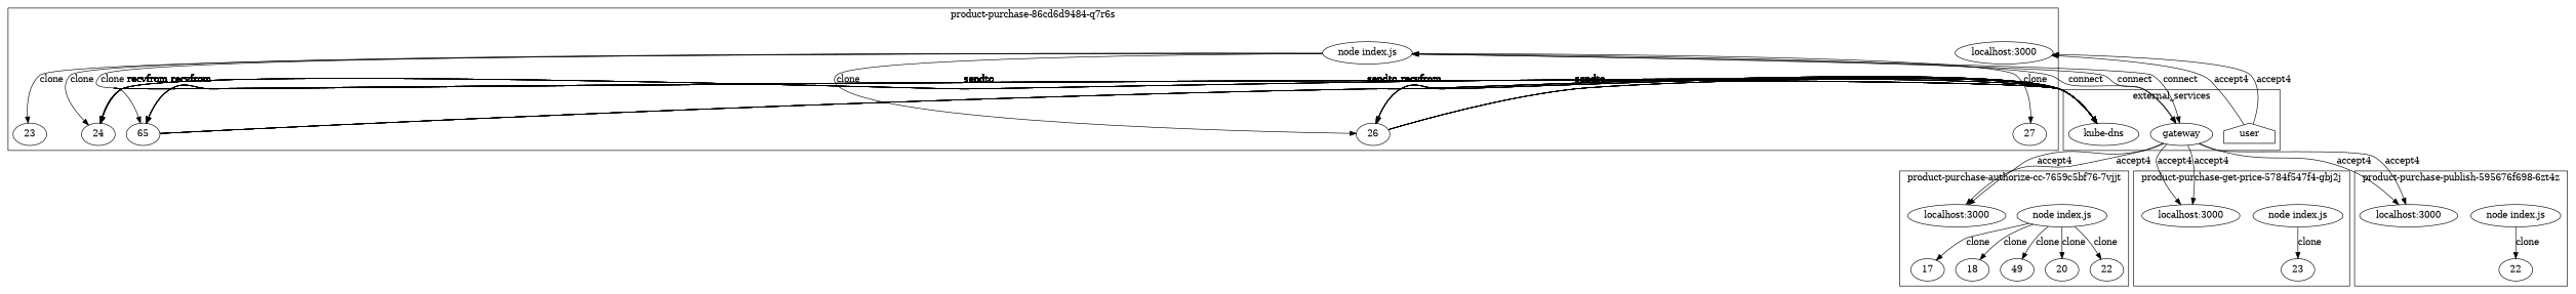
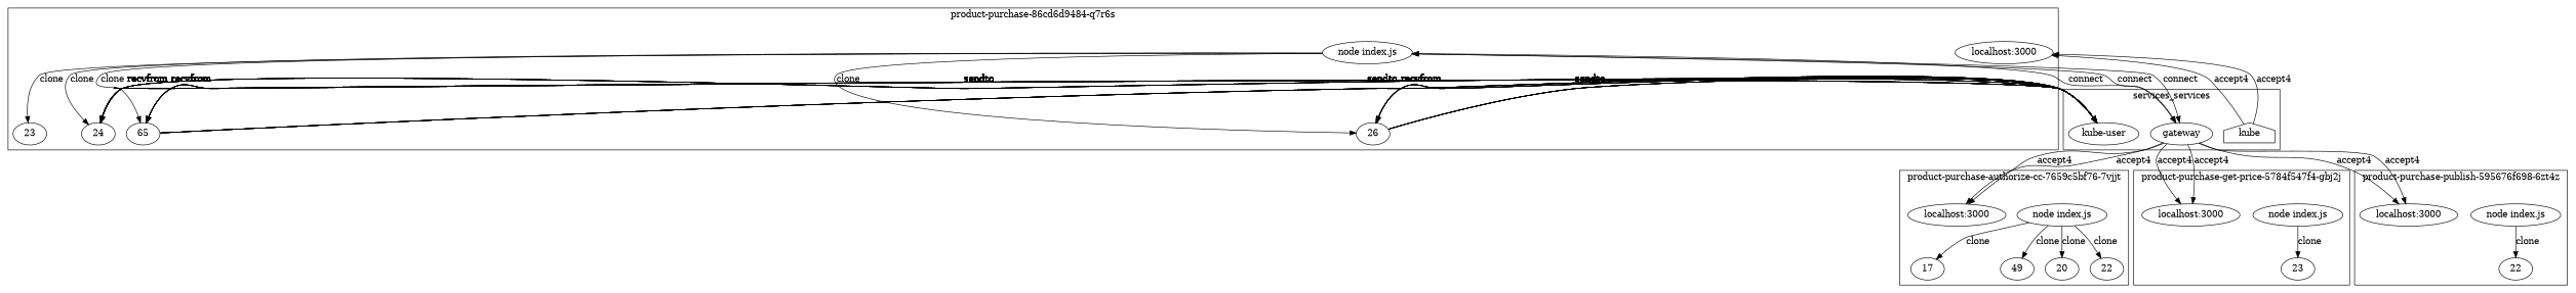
  digraph {
    n1 [label="node index.js"]
    n2 [label=17]
-   n3 [label=18]
    n4 [label=49]
    n5 [label=20]
    n6 [label=22]
    n7 [label="localhost:3000"]
    n8 [label="node index.js"]
    n9 [label=23]
    n10 [label=24]
    n11 [label=65]
    n12 [label=26]
-   n13 [label=27]
    n14 [label="localhost:3000"]
    n15 [label="node index.js"]
    n16 [label=23]
    n17 [label="localhost:3000"]
    n18 [label="node index.js"]
    n19 [label=22]
    n20 [label="localhost:3000"]
    n21 [label=gateway]
-   n22 [label="kube-dns"]
-   user [shape=house]
+   n22 [label="kube-user"]
+   user [shape=house label=kube]
    subgraph cluster_1 {
      label=" product-purchase-authorize-cc-7659c5bf76-7vjjt "
      n1
      n2
-     n3
      n4
      n5
      n6
      n7
    }
    subgraph cluster_2 {
      label=" product-purchase-86cd6d9484-q7r6s "
      n8
      n9
      n10
      n11
      n12
-     n13
      n14
    }
    subgraph cluster_3 {
      label=" product-purchase-get-price-5784f547f4-gbj2j "
      n15
      n16
      n17
    }
    subgraph cluster_4 {
      label=" product-purchase-publish-595676f698-6zt4z "
      n18
      n19
      n20
    }
    subgraph cluster_5 {
-     label=external_services
+     label=services_services
      n21
      n22
      user
    }
    n1 -> n2 [label=clone]
-   n1 -> n3 [label=clone]
    n1 -> n4 [label=clone]
    n1 -> n5 [label=clone]
    n1 -> n6 [label=clone]
    n8 -> n9 [label=clone]
    n8 -> n10 [label=clone]
    n8 -> n11 [label=clone]
    n8 -> n12 [label=clone]
-   n8 -> n13 [label=clone]
    n8 -> n21 [dir=both label=connect]
    n8 -> n21 [dir=both label=connect]
    n8 -> n21 [dir=both label=connect]
    n10 -> n22 [label=sendto]
    n10 -> n22 [label=sendto]
    n10 -> n22 [label=sendto]
    n10 -> n22 [label=sendto]
    n10 -> n22 [label=sendto]
    n10 -> n22 [label=sendto]
    n10 -> n22 [label=sendto]
    n10 -> n22 [label=sendto]
    n11 -> n22 [label=sendto]
    n11 -> n22 [label=sendto]
    n11 -> n22 [label=sendto]
    n11 -> n22 [label=sendto]
    n11 -> n22 [label=sendto]
    n11 -> n22 [label=sendto]
    n11 -> n22 [label=sendto]
    n11 -> n22 [label=sendto]
    n12 -> n22 [label=sendto]
    n12 -> n22 [label=sendto]
    n12 -> n22 [label=sendto]
    n12 -> n22 [label=sendto]
    n12 -> n22 [label=sendto]
    n12 -> n22 [label=sendto]
    n12 -> n22 [label=sendto]
    n12 -> n22 [label=sendto]
    n15 -> n16 [label=clone]
    n18 -> n19 [label=clone]
    n21 -> n7 [label=accept4]
    n21 -> n7 [label=accept4]
    n21 -> n17 [label=accept4]
    n21 -> n17 [label=accept4]
    n21 -> n20 [label=accept4]
    n21 -> n20 [label=accept4]
    n22 -> n10 [label=recvfrom]
    n22 -> n10 [label=recvfrom]
    n22 -> n10 [label=recvfrom]
    n22 -> n10 [label=recvfrom]
    n22 -> n10 [label=recvfrom]
    n22 -> n10 [label=recvfrom]
    n22 -> n10 [label=recvfrom]
    n22 -> n10 [label=recvfrom]
    n22 -> n11 [label=recvfrom]
    n22 -> n11 [label=recvfrom]
    n22 -> n11 [label=recvfrom]
    n22 -> n11 [label=recvfrom]
    n22 -> n11 [label=recvfrom]
    n22 -> n11 [label=recvfrom]
    n22 -> n11 [label=recvfrom]
    n22 -> n11 [label=recvfrom]
    n22 -> n12 [label=recvfrom]
    n22 -> n12 [label=recvfrom]
    n22 -> n12 [label=recvfrom]
    n22 -> n12 [label=recvfrom]
    n22 -> n12 [label=recvfrom]
    n22 -> n12 [label=recvfrom]
    n22 -> n12 [label=recvfrom]
    n22 -> n12 [label=recvfrom]
    user -> n14 [label=accept4]
    user -> n14 [label=accept4]
  }
